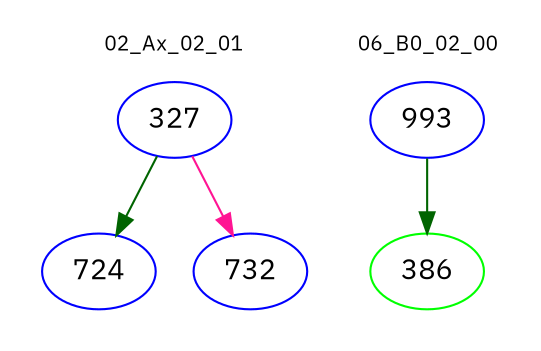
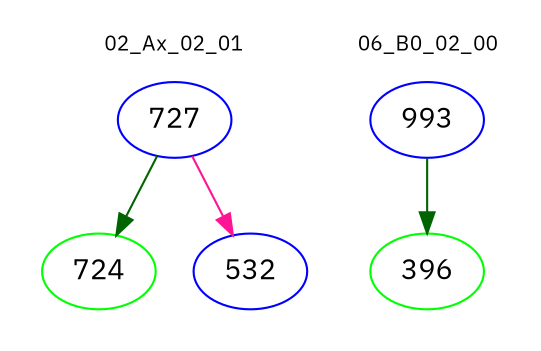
  digraph {
    fontname="IBM Plex Sans"
    node [color=blue fontname="IBM Plex Sans"]
    edge [color=darkgreen fontname="IBM Plex Sans"]
-   n1 [label=327]
-   n2 [label=724]
-   n3 [label=732]
+   n1 [label=727]
+   n2 [color=green label=724]
+   n3 [label=532]
    n4 [label=993]
-   n5 [color=green label=386]
+   n5 [color=green label=396]
    subgraph cluster_1 {
      color=white
      fontsize=10
      label="02_Ax_02_01"
      n1
      n2
      n3
    }
    subgraph cluster_2 {
      color=white
      fontsize=10
      label="06_B0_02_00"
      n4
      n5
    }
    n1 -> n2
    n1 -> n3 [color=deeppink]
    n4 -> n5
  }
